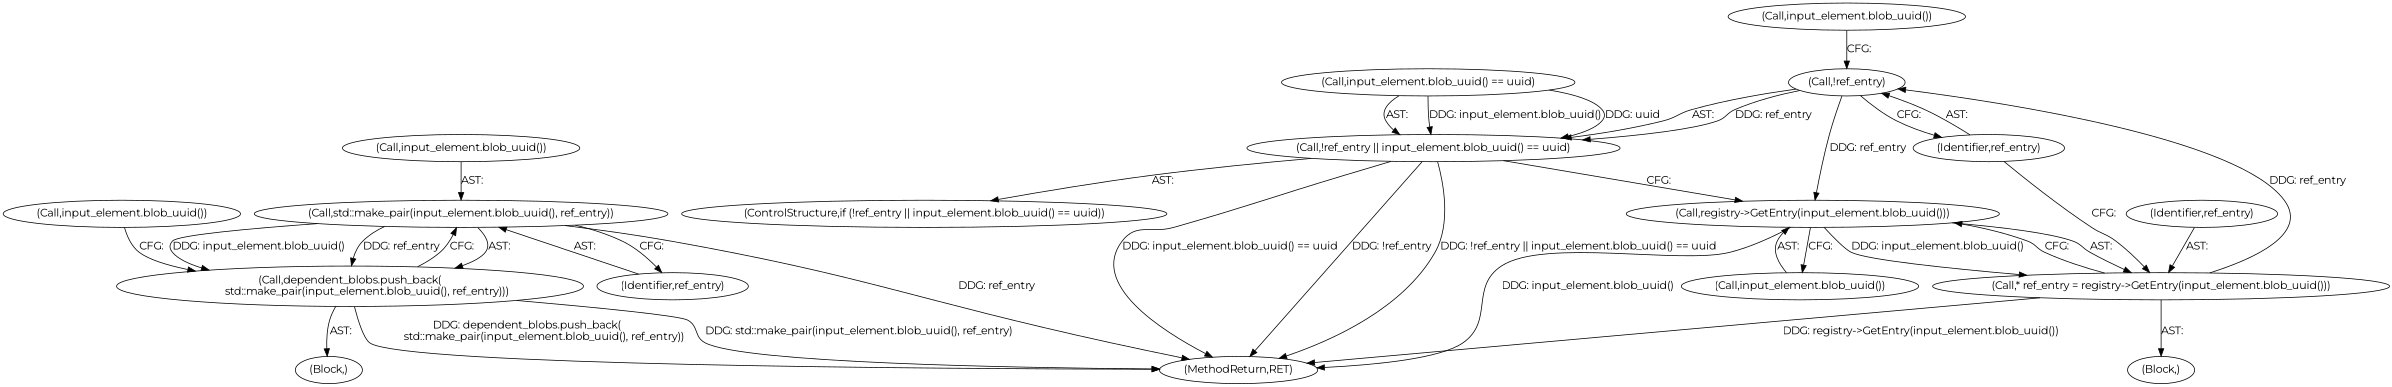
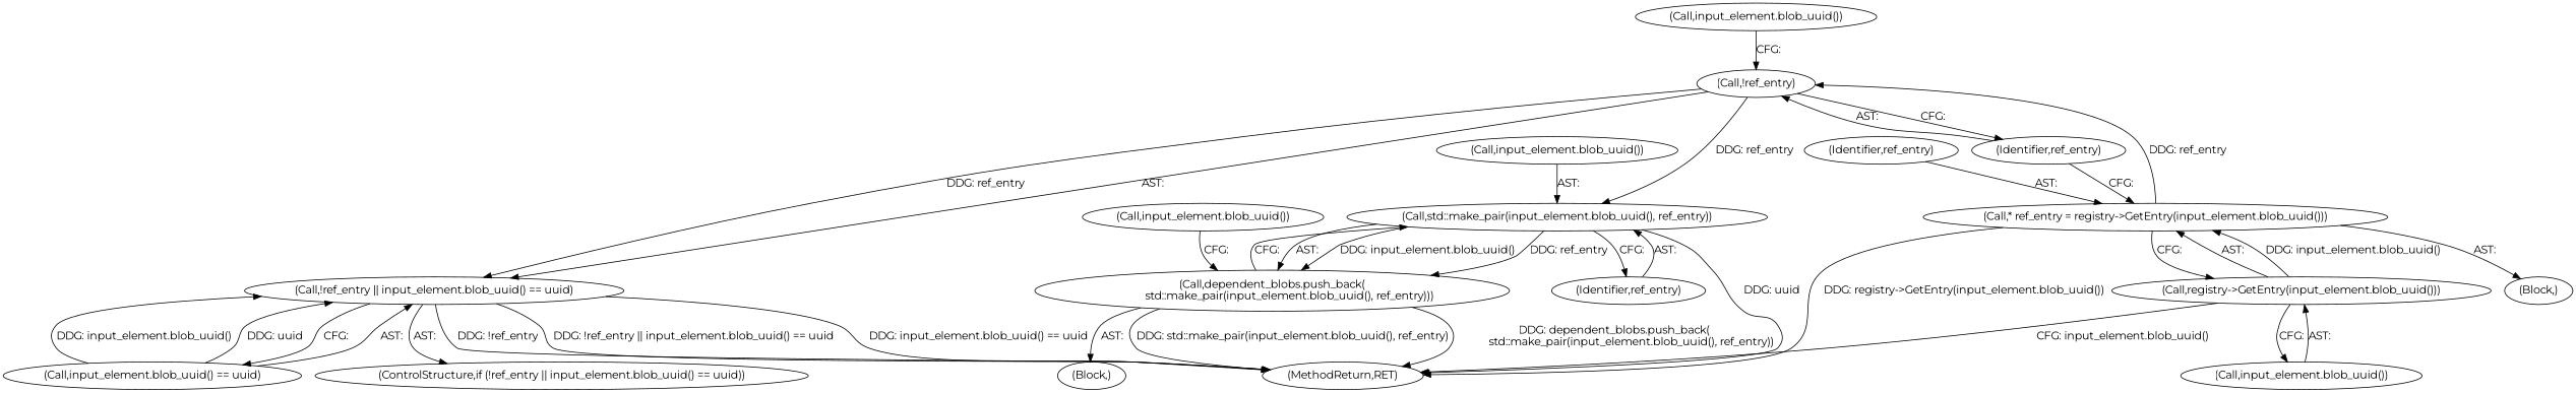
  digraph {
    fontname=Montserrat
    node [fontname=Montserrat]
    edge [fontname=Montserrat]
    n1 [label="(Call,!ref_entry)"]
    n2 [label="(Call,!ref_entry || input_element.blob_uuid() == uuid)"]
    n3 [label="(Call,std::make_pair(input_element.blob_uuid(), ref_entry))"]
    n4 [label="(Identifier,ref_entry)"]
    n5 [label="(MethodReturn,RET)"]
    n6 [label="(Call,input_element.blob_uuid() == uuid)"]
    n7 [label="(ControlStructure,if (!ref_entry || input_element.blob_uuid() == uuid))"]
    n8 [label="(Call,dependent_blobs.push_back(\n            std::make_pair(input_element.blob_uuid(), ref_entry)))"]
    n9 [label="(Identifier,ref_entry)"]
    n10 [label="(Call,* ref_entry = registry->GetEntry(input_element.blob_uuid()))"]
    n11 [label="(Call,registry->GetEntry(input_element.blob_uuid()))"]
    n12 [label="(Block,)"]
    n13 [label="(Call,input_element.blob_uuid())"]
    n14 [label="(Block,)"]
    n15 [label="(Identifier,ref_entry)"]
    n16 [label="(Call,input_element.blob_uuid())"]
    n17 [label="(Call,input_element.blob_uuid())"]
    n18 [label="(Call,input_element.blob_uuid())"]
    n1 -> n2 [label="AST: "]
    n1 -> n2 [label="DDG: ref_entry"]
-   n1 -> n11 [label="DDG: ref_entry"]
+   n1 -> n3 [label="DDG: ref_entry"]
    n1 -> n4 [label="CFG: "]
    n2 -> n5 [label="DDG: input_element.blob_uuid() == uuid"]
    n2 -> n5 [label="DDG: !ref_entry"]
    n2 -> n5 [label="DDG: !ref_entry || input_element.blob_uuid() == uuid"]
-   n2 -> n11 [label="CFG: "]
+   n2 -> n6 [label="CFG: "]
    n2 -> n7 [label="AST: "]
-   n3 -> n5 [label="DDG: ref_entry"]
+   n3 -> n5 [label="DDG: uuid"]
    n3 -> n8 [label="AST: "]
    n3 -> n8 [label="DDG: input_element.blob_uuid()"]
    n3 -> n8 [label="DDG: ref_entry"]
    n3 -> n9 [label="CFG: "]
    n4 -> n1 [label="AST: "]
    n4 -> n10 [label="CFG: "]
    n6 -> n2 [label="AST: "]
    n6 -> n2 [label="DDG: input_element.blob_uuid()"]
    n6 -> n2 [label="DDG: uuid"]
    n8 -> n3 [label="CFG: "]
    n8 -> n5 [label="DDG: std::make_pair(input_element.blob_uuid(), ref_entry)"]
    n8 -> n5 [label="DDG: dependent_blobs.push_back(\n            std::make_pair(input_element.blob_uuid(), ref_entry))"]
    n8 -> n14 [label="AST: "]
    n9 -> n3 [label="AST: "]
    n10 -> n1 [label="DDG: ref_entry"]
    n10 -> n5 [label="DDG: registry->GetEntry(input_element.blob_uuid())"]
    n10 -> n11 [label="CFG: "]
    n10 -> n12 [label="AST: "]
-   n11 -> n5 [label="DDG: input_element.blob_uuid()"]
+   n11 -> n5 [label="CFG: input_element.blob_uuid()"]
    n11 -> n10 [label="AST: "]
    n11 -> n10 [label="DDG: input_element.blob_uuid()"]
    n11 -> n13 [label="CFG: "]
    n13 -> n11 [label="AST: "]
    n15 -> n10 [label="AST: "]
    n16 -> n3 [label="AST: "]
    n17 -> n8 [label="CFG: "]
    n18 -> n1 [label="CFG: "]
  }
